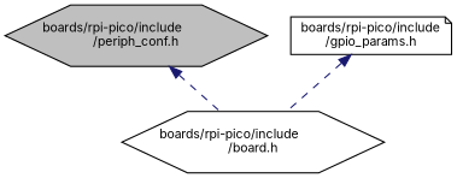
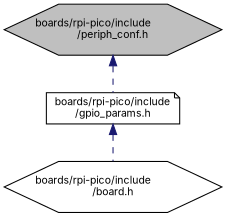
  digraph {
    fontname=Inter
    node [color=black fillcolor=white fontname=Inter fontsize=10 shape=hexagon style=filled]
    edge [color=midnightblue dir=back fontname=Inter fontsize=10 labelfontname=Helvetica labelfontsize=10 style=dashed]
    n1 [fillcolor=grey75 fontcolor=black height=0.2 label="boards/rpi-pico/include\l/periph_conf.h" width=0.4]
    n2 [height=0.2 label="boards/rpi-pico/include\l/board.h" width=0.4]
    n3 [height=0.2 label="boards/rpi-pico/include\l/gpio_params.h" shape=note width=0.4]
-   n1 -> n2
+   n1 -> n3
    n3 -> n2
  }
